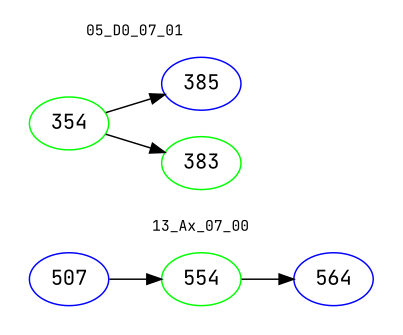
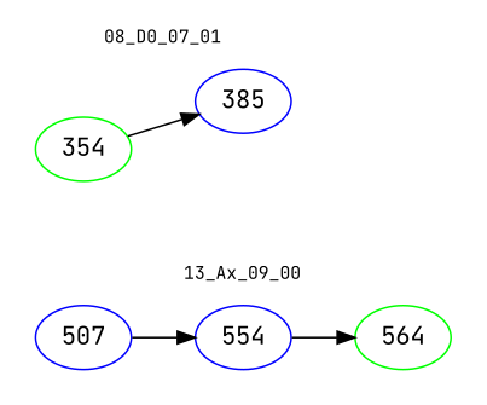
  digraph {
    fontname="JetBrains Mono"
    rankdir=LR
    node [color=green fontname="JetBrains Mono"]
    edge [color=black fontname="JetBrains Mono"]
-   n1 [label=554]
+   n1 [color=blue label=554]
    n2 [color=blue label=507]
-   n3 [color=blue label=564]
+   n3 [label=564]
    n4 [label=354]
-   n5 [label=383]
    n6 [color=blue label=385]
    subgraph cluster_1 {
      color=white
      fontsize=10
-     label="13_Ax_07_00"
+     label="13_Ax_09_00"
      n1
      n2
      n3
    }
    subgraph cluster_2 {
      color=white
      fontsize=10
-     label="05_D0_07_01"
+     label="08_D0_07_01"
      n4
-     n5
      n6
    }
    n1 -> n3
    n2 -> n1
-   n4 -> n5
    n4 -> n6
  }
